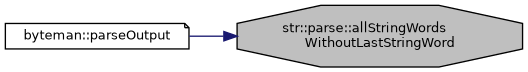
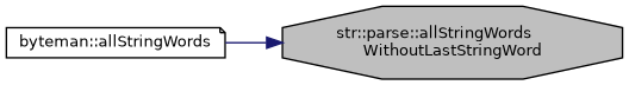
  digraph {
    rankdir=RL
    node [color=black fontname=Helvetica fontsize=10 style=filled]
    n1 [fillcolor=grey75 fontcolor=black height=0.2 label="str::parse::allStringWords\lWithoutLastStringWord" shape=octagon width=0.4]
-   n2 [fillcolor=white height=0.2 label="byteman::parseOutput" shape=note width=0.4]
+   n2 [fillcolor=white height=0.2 label="byteman::allStringWords" shape=note width=0.4]
    n1 -> n2 [color=midnightblue dir=back fontname=Helvetica fontsize=10 labelfontname=Helvetica labelfontsize=10 style=solid]
  }
